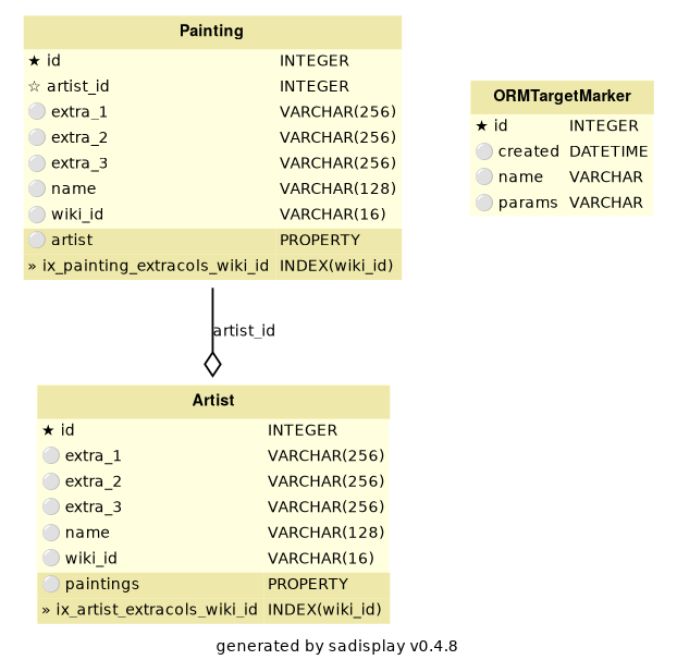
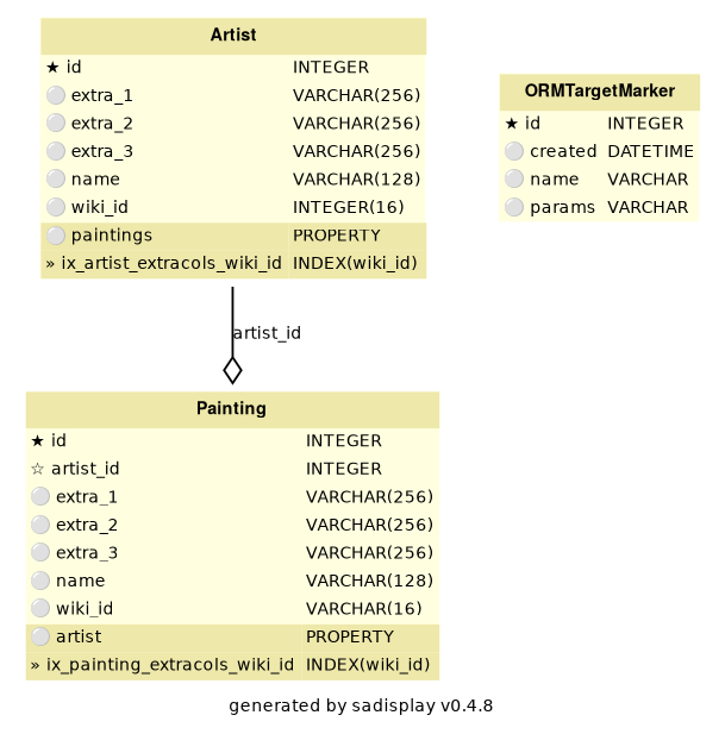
  digraph {
    fontname="Bitstream Vera Sans"
    fontsize=8
    label="generated by sadisplay v0.4.8"
    node [fontname="Bitstream Vera Sans" fontsize=8 shape=plaintext]
    n1 [label=<         <TABLE BGCOLOR="lightyellow" BORDER="0"             CELLBORDER="0" CELLSPACING="0">                 <TR><TD COLSPAN="2" CELLPADDING="4"                         ALIGN="CENTER" BGCOLOR="palegoldenrod"                 ><FONT FACE="Helvetica Bold" COLOR="black"                 >Painting</FONT></TD></TR><TR><TD ALIGN="LEFT" BORDER="0"         ><FONT FACE="Bitstream Vera Sans">★ id</FONT         ></TD><TD ALIGN="LEFT"         ><FONT FACE="Bitstream Vera Sans">INTEGER</FONT         ></TD></TR> <TR><TD ALIGN="LEFT" BORDER="0"         ><FONT FACE="Bitstream Vera Sans">☆ artist_id</FONT         ></TD><TD ALIGN="LEFT"         ><FONT FACE="Bitstream Vera Sans">INTEGER</FONT         ></TD></TR> <TR><TD ALIGN="LEFT" BORDER="0"         ><FONT FACE="Bitstream Vera Sans">⚪ extra_1</FONT         ></TD><TD ALIGN="LEFT"         ><FONT FACE="Bitstream Vera Sans">VARCHAR(256)</FONT         ></TD></TR> <TR><TD ALIGN="LEFT" BORDER="0"         ><FONT FACE="Bitstream Vera Sans">⚪ extra_2</FONT         ></TD><TD ALIGN="LEFT"         ><FONT FACE="Bitstream Vera Sans">VARCHAR(256)</FONT         ></TD></TR> <TR><TD ALIGN="LEFT" BORDER="0"         ><FONT FACE="Bitstream Vera Sans">⚪ extra_3</FONT         ></TD><TD ALIGN="LEFT"         ><FONT FACE="Bitstream Vera Sans">VARCHAR(256)</FONT         ></TD></TR> <TR><TD ALIGN="LEFT" BORDER="0"         ><FONT FACE="Bitstream Vera Sans">⚪ name</FONT         ></TD><TD ALIGN="LEFT"         ><FONT FACE="Bitstream Vera Sans">VARCHAR(128)</FONT         ></TD></TR> <TR><TD ALIGN="LEFT" BORDER="0"         ><FONT FACE="Bitstream Vera Sans">⚪ wiki_id</FONT         ></TD><TD ALIGN="LEFT"         ><FONT FACE="Bitstream Vera Sans">VARCHAR(16)</FONT         ></TD></TR><TR><TD ALIGN="LEFT" BORDER="0"         BGCOLOR="palegoldenrod"         ><FONT FACE="Bitstream Vera Sans">⚪ artist</FONT></TD         ><TD BGCOLOR="palegoldenrod" ALIGN="LEFT"         ><FONT FACE="Bitstream Vera Sans">PROPERTY</FONT         ></TD></TR><TR><TD ALIGN="LEFT" BORDER="0"         BGCOLOR="palegoldenrod"         ><FONT FACE="Bitstream Vera Sans">» ix_painting_extracols_wiki_id</FONT></TD         ><TD BGCOLOR="palegoldenrod" ALIGN="LEFT"         ><FONT FACE="Bitstream Vera Sans">INDEX(wiki_id)</FONT         ></TD></TR>         </TABLE>     >]
-   n2 [label=<         <TABLE BGCOLOR="lightyellow" BORDER="0"             CELLBORDER="0" CELLSPACING="0">                 <TR><TD COLSPAN="2" CELLPADDING="4"                         ALIGN="CENTER" BGCOLOR="palegoldenrod"                 ><FONT FACE="Helvetica Bold" COLOR="black"                 >Artist</FONT></TD></TR><TR><TD ALIGN="LEFT" BORDER="0"         ><FONT FACE="Bitstream Vera Sans">★ id</FONT         ></TD><TD ALIGN="LEFT"         ><FONT FACE="Bitstream Vera Sans">INTEGER</FONT         ></TD></TR> <TR><TD ALIGN="LEFT" BORDER="0"         ><FONT FACE="Bitstream Vera Sans">⚪ extra_1</FONT         ></TD><TD ALIGN="LEFT"         ><FONT FACE="Bitstream Vera Sans">VARCHAR(256)</FONT         ></TD></TR> <TR><TD ALIGN="LEFT" BORDER="0"         ><FONT FACE="Bitstream Vera Sans">⚪ extra_2</FONT         ></TD><TD ALIGN="LEFT"         ><FONT FACE="Bitstream Vera Sans">VARCHAR(256)</FONT         ></TD></TR> <TR><TD ALIGN="LEFT" BORDER="0"         ><FONT FACE="Bitstream Vera Sans">⚪ extra_3</FONT         ></TD><TD ALIGN="LEFT"         ><FONT FACE="Bitstream Vera Sans">VARCHAR(256)</FONT         ></TD></TR> <TR><TD ALIGN="LEFT" BORDER="0"         ><FONT FACE="Bitstream Vera Sans">⚪ name</FONT         ></TD><TD ALIGN="LEFT"         ><FONT FACE="Bitstream Vera Sans">VARCHAR(128)</FONT         ></TD></TR> <TR><TD ALIGN="LEFT" BORDER="0"         ><FONT FACE="Bitstream Vera Sans">⚪ wiki_id</FONT         ></TD><TD ALIGN="LEFT"         ><FONT FACE="Bitstream Vera Sans">VARCHAR(16)</FONT         ></TD></TR><TR><TD ALIGN="LEFT" BORDER="0"         BGCOLOR="palegoldenrod"         ><FONT FACE="Bitstream Vera Sans">⚪ paintings</FONT></TD         ><TD BGCOLOR="palegoldenrod" ALIGN="LEFT"         ><FONT FACE="Bitstream Vera Sans">PROPERTY</FONT         ></TD></TR><TR><TD ALIGN="LEFT" BORDER="0"         BGCOLOR="palegoldenrod"         ><FONT FACE="Bitstream Vera Sans">» ix_artist_extracols_wiki_id</FONT></TD         ><TD BGCOLOR="palegoldenrod" ALIGN="LEFT"         ><FONT FACE="Bitstream Vera Sans">INDEX(wiki_id)</FONT         ></TD></TR>         </TABLE>     >]
+   n2 [label=<         <TABLE BGCOLOR="lightyellow" BORDER="0"             CELLBORDER="0" CELLSPACING="0">                 <TR><TD COLSPAN="2" CELLPADDING="4"                         ALIGN="CENTER" BGCOLOR="palegoldenrod"                 ><FONT FACE="Helvetica Bold" COLOR="black"                 >Artist</FONT></TD></TR><TR><TD ALIGN="LEFT" BORDER="0"         ><FONT FACE="Bitstream Vera Sans">★ id</FONT         ></TD><TD ALIGN="LEFT"         ><FONT FACE="Bitstream Vera Sans">INTEGER</FONT         ></TD></TR> <TR><TD ALIGN="LEFT" BORDER="0"         ><FONT FACE="Bitstream Vera Sans">⚪ extra_1</FONT         ></TD><TD ALIGN="LEFT"         ><FONT FACE="Bitstream Vera Sans">VARCHAR(256)</FONT         ></TD></TR> <TR><TD ALIGN="LEFT" BORDER="0"         ><FONT FACE="Bitstream Vera Sans">⚪ extra_2</FONT         ></TD><TD ALIGN="LEFT"         ><FONT FACE="Bitstream Vera Sans">VARCHAR(256)</FONT         ></TD></TR> <TR><TD ALIGN="LEFT" BORDER="0"         ><FONT FACE="Bitstream Vera Sans">⚪ extra_3</FONT         ></TD><TD ALIGN="LEFT"         ><FONT FACE="Bitstream Vera Sans">VARCHAR(256)</FONT         ></TD></TR> <TR><TD ALIGN="LEFT" BORDER="0"         ><FONT FACE="Bitstream Vera Sans">⚪ name</FONT         ></TD><TD ALIGN="LEFT"         ><FONT FACE="Bitstream Vera Sans">VARCHAR(128)</FONT         ></TD></TR> <TR><TD ALIGN="LEFT" BORDER="0"         ><FONT FACE="Bitstream Vera Sans">⚪ wiki_id</FONT         ></TD><TD ALIGN="LEFT"         ><FONT FACE="Bitstream Vera Sans">INTEGER(16)</FONT         ></TD></TR><TR><TD ALIGN="LEFT" BORDER="0"         BGCOLOR="palegoldenrod"         ><FONT FACE="Bitstream Vera Sans">⚪ paintings</FONT></TD         ><TD BGCOLOR="palegoldenrod" ALIGN="LEFT"         ><FONT FACE="Bitstream Vera Sans">PROPERTY</FONT         ></TD></TR><TR><TD ALIGN="LEFT" BORDER="0"         BGCOLOR="palegoldenrod"         ><FONT FACE="Bitstream Vera Sans">» ix_artist_extracols_wiki_id</FONT></TD         ><TD BGCOLOR="palegoldenrod" ALIGN="LEFT"         ><FONT FACE="Bitstream Vera Sans">INDEX(wiki_id)</FONT         ></TD></TR>         </TABLE>     >]
    n3 [label=<         <TABLE BGCOLOR="lightyellow" BORDER="0"             CELLBORDER="0" CELLSPACING="0">                 <TR><TD COLSPAN="2" CELLPADDING="4"                         ALIGN="CENTER" BGCOLOR="palegoldenrod"                 ><FONT FACE="Helvetica Bold" COLOR="black"                 >ORMTargetMarker</FONT></TD></TR><TR><TD ALIGN="LEFT" BORDER="0"         ><FONT FACE="Bitstream Vera Sans">★ id</FONT         ></TD><TD ALIGN="LEFT"         ><FONT FACE="Bitstream Vera Sans">INTEGER</FONT         ></TD></TR> <TR><TD ALIGN="LEFT" BORDER="0"         ><FONT FACE="Bitstream Vera Sans">⚪ created</FONT         ></TD><TD ALIGN="LEFT"         ><FONT FACE="Bitstream Vera Sans">DATETIME</FONT         ></TD></TR> <TR><TD ALIGN="LEFT" BORDER="0"         ><FONT FACE="Bitstream Vera Sans">⚪ name</FONT         ></TD><TD ALIGN="LEFT"         ><FONT FACE="Bitstream Vera Sans">VARCHAR</FONT         ></TD></TR> <TR><TD ALIGN="LEFT" BORDER="0"         ><FONT FACE="Bitstream Vera Sans">⚪ params</FONT         ></TD><TD ALIGN="LEFT"         ><FONT FACE="Bitstream Vera Sans">VARCHAR</FONT         ></TD></TR>         </TABLE>     >]
-   n1 -> n2 [arrowhead=ediamond arrowtail=open fontname="Bitstream Vera Sans" fontsize=8 label=artist_id]
+   n2 -> n1 [arrowhead=ediamond arrowtail=open fontname="Bitstream Vera Sans" fontsize=8 label=artist_id]
  }
